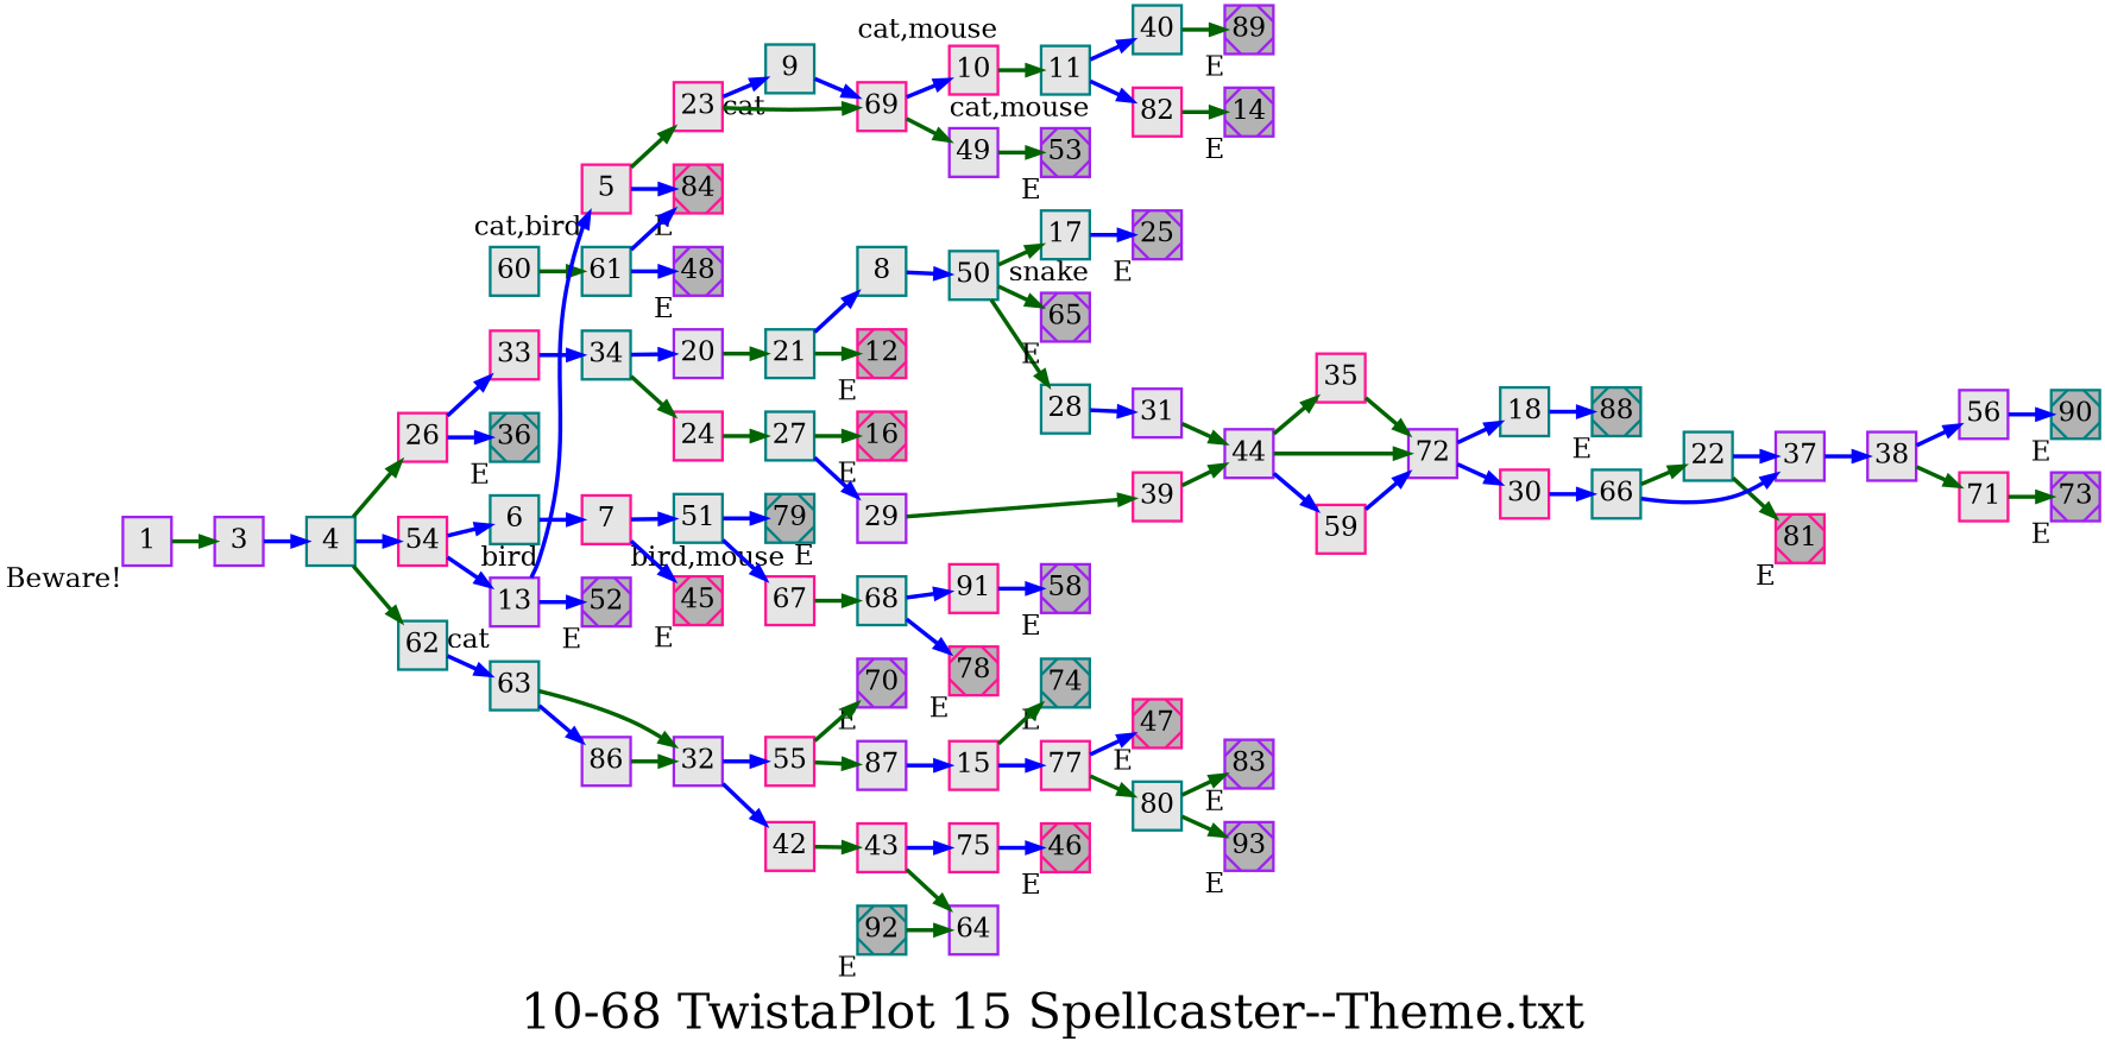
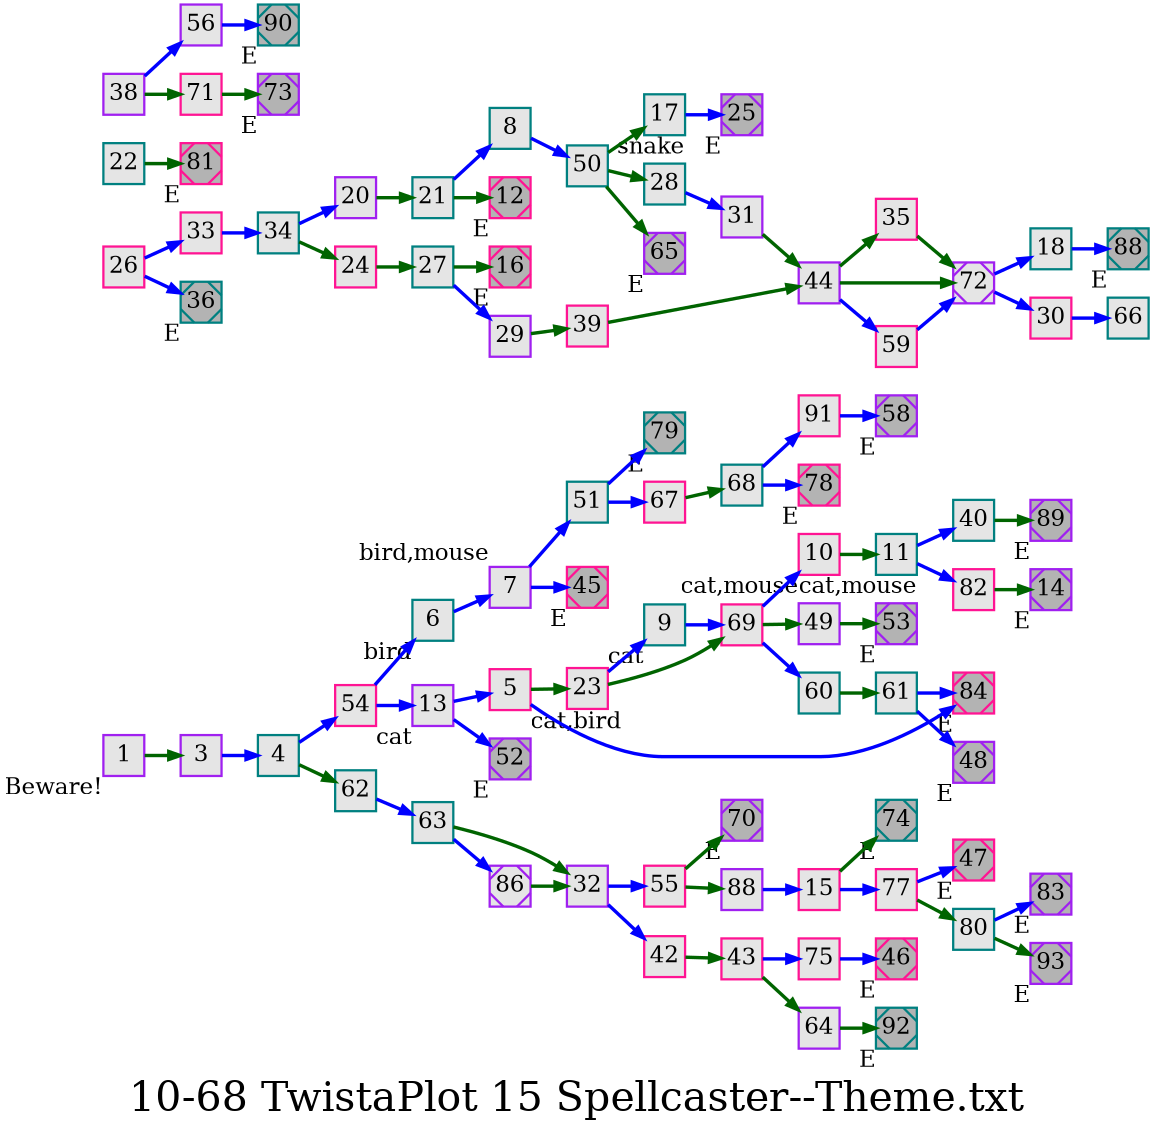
  digraph {
    fontsize=36
    label="10-68 TwistaPlot 15 Spellcaster--Theme.txt"
    nodesep=0.35
    ordering=out
    rankdir=LR
    ranksep=0.45
    node [color=deeppink fillcolor=grey90 fixedsize=true fontsize=20 labelfloat=true margin="0,0" penwidth=2 regular=true shape=rect style=filled]
    edge [color=blue fontsize=12 labelfloat=true penwidth=3]
    5 [xlabel="cat,bird"]
    23
    84 [fillcolor=grey70 shape=Msquare xlabel=E]
    9 [color=teal xlabel=cat]
    69
    53 [color=purple fillcolor=grey70 shape=Msquare xlabel=E]
    6 [color=teal xlabel=bird]
-   7 [xlabel="bird,mouse"]
+   7 [color=purple xlabel="bird,mouse"]
    51 [color=teal]
    45 [fillcolor=grey70 shape=Msquare xlabel=E]
    79 [color=teal fillcolor=grey70 shape=Msquare xlabel=E]
    67
    10 [xlabel="cat,mouse"]
    49 [color=purple]
    60 [color=teal]
    11 [color=teal xlabel="cat,mouse"]
    40 [color=teal]
    82
    89 [color=purple fillcolor=grey70 shape=Msquare xlabel=E]
    14 [color=purple fillcolor=grey70 shape=Msquare xlabel=E]
    13 [color=purple xlabel=cat]
    52 [color=purple fillcolor=grey70 shape=Msquare xlabel=E]
    17 [color=teal xlabel=snake]
    25 [color=purple fillcolor=grey70 shape=Msquare xlabel=E]
    1 [color=purple xlabel="Beware!"]
    3 [color=purple]
    4 [color=teal]
    26
    54
    62 [color=teal]
    33
    36 [color=teal fillcolor=grey70 shape=Msquare xlabel=E]
    63 [color=teal]
    34 [color=teal]
    32 [color=purple]
-   86 [color=purple]
+   86 [color=purple shape=Msquare]
    68 [color=teal]
    8 [color=teal]
    50 [color=teal]
    28 [color=teal]
    65 [color=purple fillcolor=grey70 shape=Msquare xlabel=E]
    31 [color=purple]
    61 [color=teal]
    12 [fillcolor=grey70 shape=Msquare xlabel=E]
    74 [color=teal fillcolor=grey70 shape=Msquare xlabel=E]
    15
    77
    47 [fillcolor=grey70 shape=Msquare xlabel=E]
    80 [color=teal]
    83 [color=purple fillcolor=grey70 shape=Msquare xlabel=E]
    93 [color=purple fillcolor=grey70 shape=Msquare xlabel=E]
    16 [fillcolor=grey70 shape=Msquare xlabel=E]
    88 [color=teal fillcolor=grey70 shape=Msquare xlabel=E]
    18 [color=teal]
    20 [color=purple]
    21 [color=teal]
    22 [color=teal]
-   37 [color=purple]
    81 [fillcolor=grey70 shape=Msquare xlabel=E]
    38 [color=purple]
    56 [color=purple]
    71
    27 [color=teal]
    24
    29 [color=purple]
    39
    44 [color=purple]
    35
-   72 [color=purple]
+   72 [color=purple shape=Msquare]
    59
    66 [color=teal]
    30
    55
    42
    70 [color=purple fillcolor=grey70 shape=Msquare xlabel=E]
-   87 [color=purple]
+   87 [color=purple label=88]
    43
    75
    64 [color=purple]
    90 [color=teal fillcolor=grey70 shape=Msquare xlabel=E]
    73 [color=purple fillcolor=grey70 shape=Msquare xlabel=E]
    46 [fillcolor=grey70 shape=Msquare xlabel=E]
    92 [color=teal fillcolor=grey70 shape=Msquare xlabel=E]
    48 [color=purple fillcolor=grey70 shape=Msquare xlabel=E]
    91
    78 [fillcolor=grey70 shape=Msquare xlabel=E]
    58 [color=purple fillcolor=grey70 shape=Msquare xlabel=E]
    5 -> 23 [color=darkgreen]
    5 -> 84
    23 -> 9
    23 -> 69 [color=darkgreen]
    9 -> 69
    69 -> 10
    69 -> 49 [color=darkgreen]
+   69 -> 60
    6 -> 7
    7 -> 51
    7 -> 45
    51 -> 79
    51 -> 67
    67 -> 68 [color=darkgreen]
    10 -> 11 [color=darkgreen]
    49 -> 53 [color=darkgreen]
    60 -> 61 [color=darkgreen]
    11 -> 40
    11 -> 82
    40 -> 89 [color=darkgreen]
    82 -> 14 [color=darkgreen]
    13 -> 5
    13 -> 52
    17 -> 25
    1 -> 3 [color=darkgreen]
    3 -> 4
-   4 -> 26 [color=darkgreen]
    4 -> 54
    4 -> 62 [color=darkgreen]
    26 -> 33
    26 -> 36
    54 -> 6
    54 -> 13
    62 -> 63
    33 -> 34
    63 -> 32 [color=darkgreen]
    63 -> 86
    34 -> 20
    34 -> 24 [color=darkgreen]
    32 -> 55
    32 -> 42
    86 -> 32 [color=darkgreen]
    68 -> 91
    68 -> 78
    8 -> 50
    50 -> 17 [color=darkgreen]
    50 -> 28 [color=darkgreen]
    50 -> 65 [color=darkgreen]
    28 -> 31
    31 -> 44 [color=darkgreen]
    61 -> 84
    61 -> 48
    15 -> 74 [color=darkgreen]
    15 -> 77
    77 -> 47
    77 -> 80 [color=darkgreen]
-   80 -> 83 [color=darkgreen]
+   80 -> 83
    80 -> 93 [color=darkgreen]
    18 -> 88
    20 -> 21 [color=darkgreen]
    21 -> 8
    21 -> 12 [color=darkgreen]
-   22 -> 37
    22 -> 81 [color=darkgreen]
-   37 -> 38
    38 -> 56
    38 -> 71 [color=darkgreen]
    56 -> 90
    71 -> 73 [color=darkgreen]
    27 -> 16 [color=darkgreen]
    27 -> 29
    24 -> 27 [color=darkgreen]
    29 -> 39 [color=darkgreen]
    39 -> 44 [color=darkgreen]
    44 -> 35 [color=darkgreen]
    44 -> 72 [color=darkgreen]
    44 -> 59
    35 -> 72 [color=darkgreen]
    72 -> 18
    72 -> 30
    59 -> 72
-   66 -> 22 [color=darkgreen]
-   66 -> 37
    30 -> 66
    55 -> 70 [color=darkgreen]
    55 -> 87 [color=darkgreen]
    42 -> 43 [color=darkgreen]
    87 -> 15
    43 -> 75
    43 -> 64 [color=darkgreen]
    75 -> 46
-   92 -> 64 [color=darkgreen]
+   64 -> 92 [color=darkgreen]
    91 -> 58
  }
